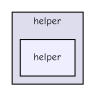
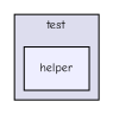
  digraph {
    compound=true
    fontname="Comic Neue"
    n1 [fillcolor="#eeeeff" fontname="Comic Neue" fontsize=10 label=helper pencolor=black shape=box style=filled]
    subgraph cluster_1 {
      bgcolor="#ddddee"
      fontsize=10
-     label=helper
+     label=test
      pencolor=black
      n1
    }
  }
